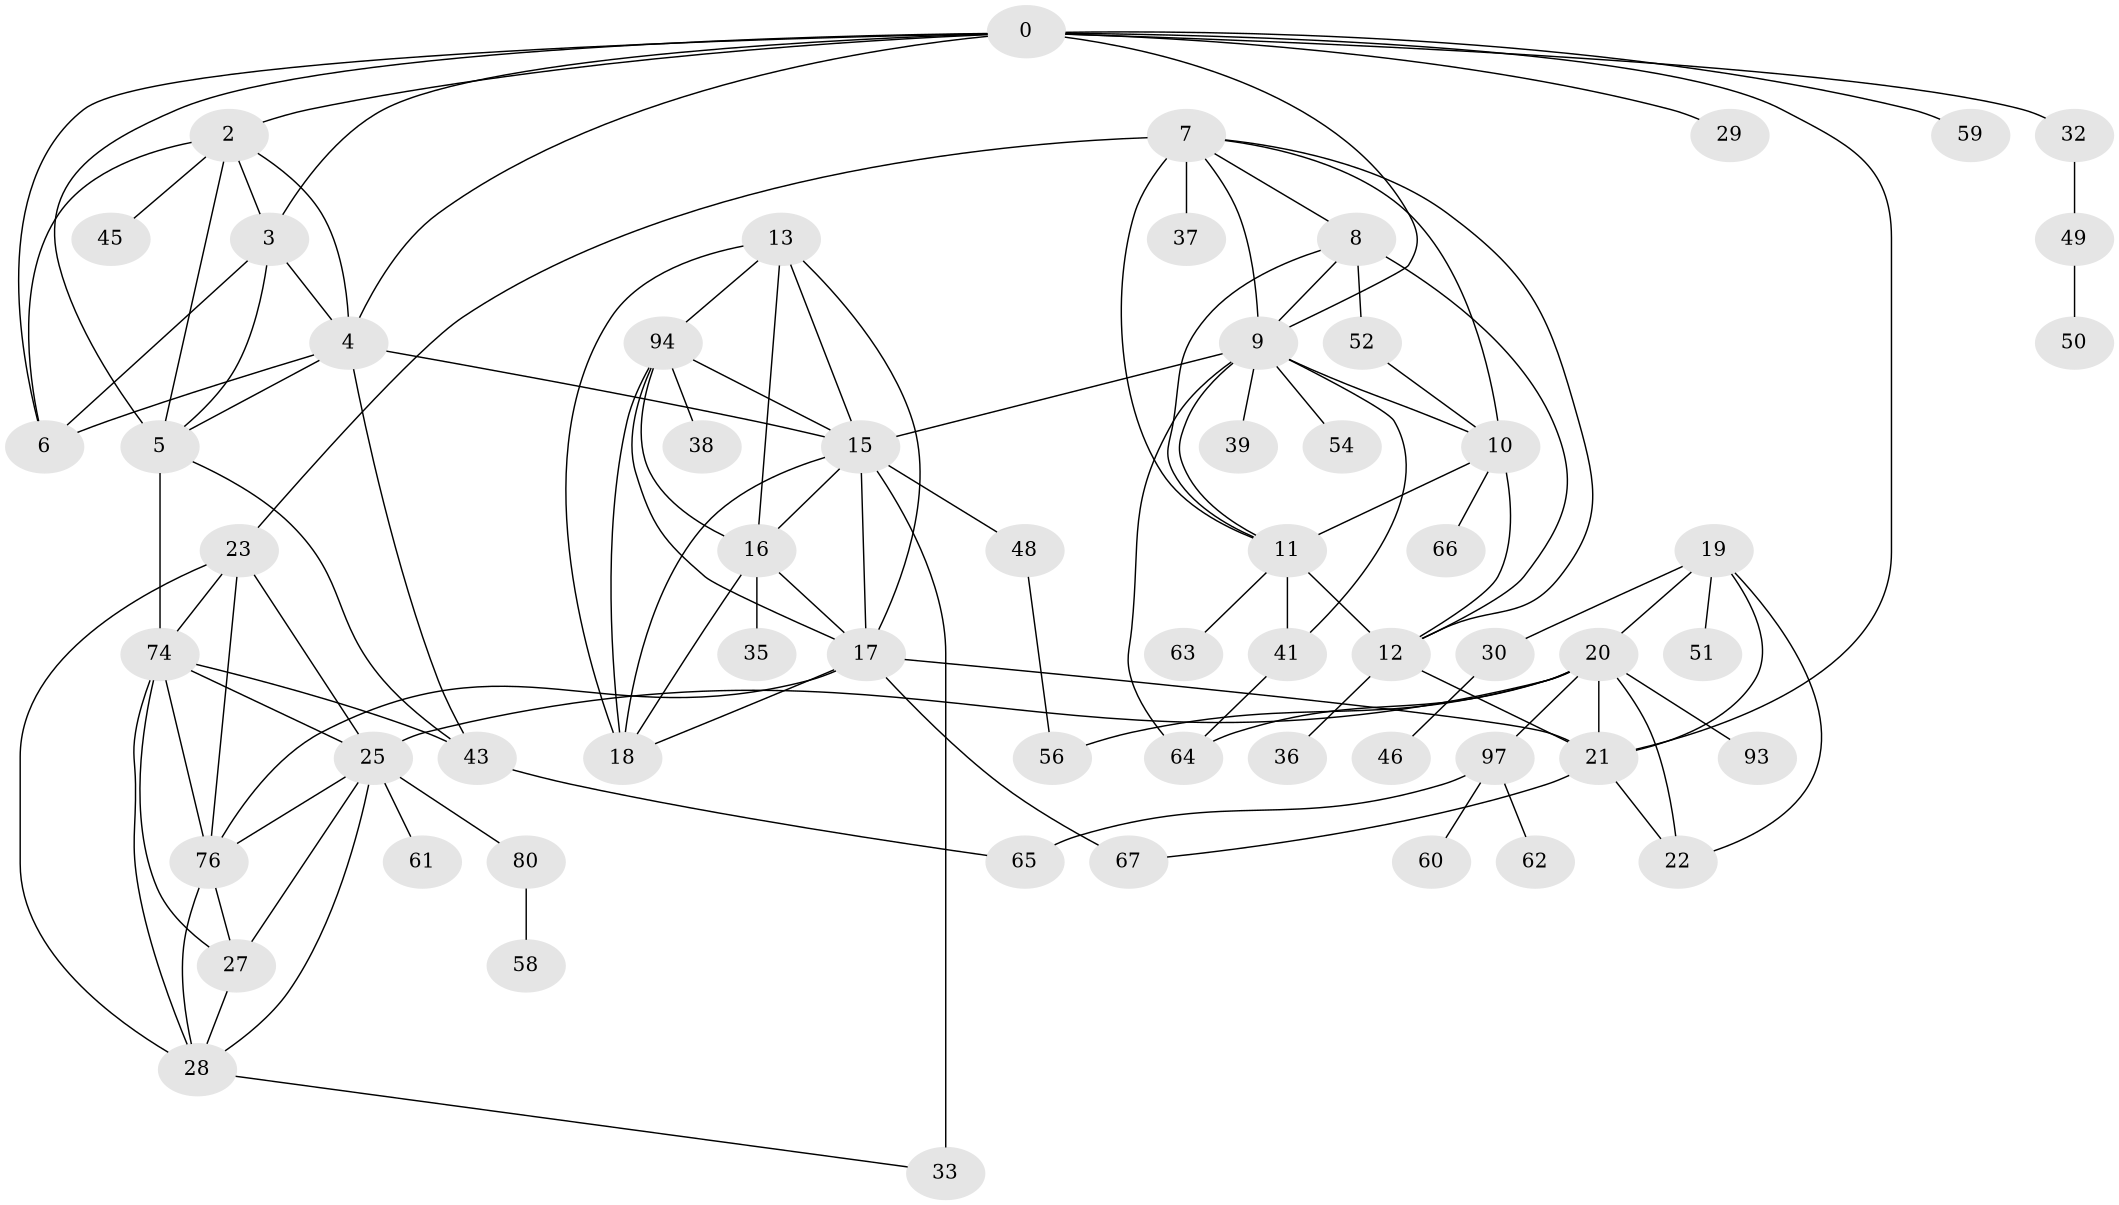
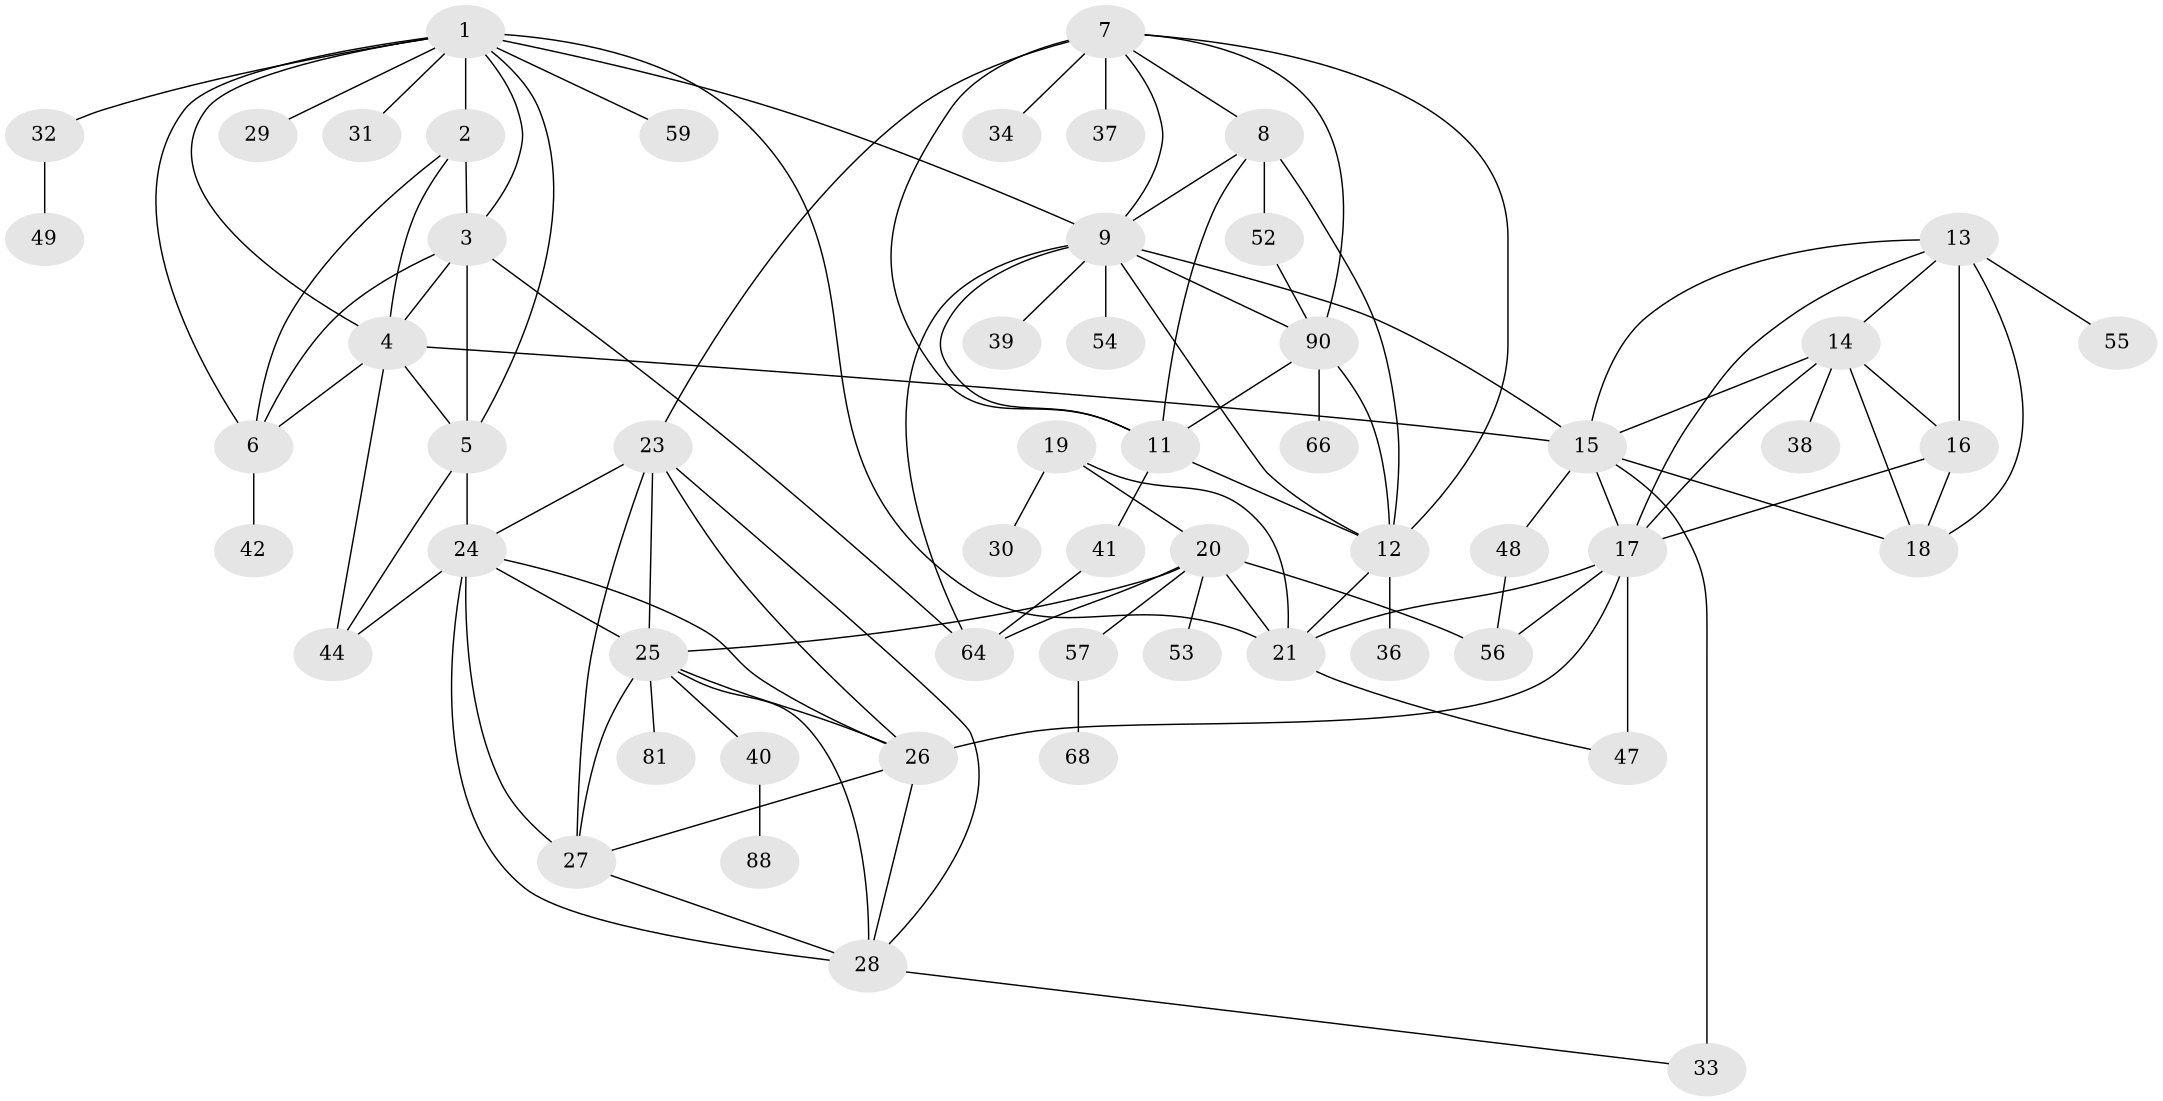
  graph {
    node [color=gray90 style=filled]
    edge [weight=1.0]
-   1 [label=0]
+   1
    2
    3
    4
    5
    6
    9
    21
    29
+   31
    32
    59
-   45
    64
    15
-   43
-   24 [label=74]
-   10
+   43 [label=44]
+   24
+   42
+   10 [label=90]
    11
    12
    39
    54
-   47 [label=67]
-   22
+   47
    49
    16
    17
    18
    33
    48
-   65
-   26 [label=76]
+   26
    25
    27
    28
    7
    8
    23
+   34
    37
    52
    66
    41
-   63
    36
    13
-   14 [label=94]
+   14
+   55
    38
-   35
    56
    19
    20
    30
-   51
-   53 [label=93]
-   57 [label=97]
-   46
-   40 [label=80]
-   61
-   60
-   62
-   58
-   50
+   53
+   57
+   40
+   61 [label=81]
+   60 [label=68]
+   58 [label=88]
    1 -- 2
    1 -- 3
    1 -- 4
    1 -- 5
    1 -- 6
    1 -- 9
    1 -- 21
    1 -- 29
+   1 -- 31
    1 -- 32
    1 -- 59
    2 -- 3
    2 -- 4
-   2 -- 5
    2 -- 6
-   2 -- 45
    3 -- 4
    3 -- 5
    3 -- 6
+   3 -- 64
    4 -- 5
    4 -- 6
    4 -- 15
    4 -- 43
    5 -- 43
    5 -- 24 [weight=3.0]
+   6 -- 42 [weight=2.0]
    9 -- 64
    9 -- 15
    9 -- 10
    9 -- 11
-   9 -- 41
+   9 -- 12
    9 -- 39 [weight=2.0]
    9 -- 54
    21 -- 47
-   21 -- 22
    32 -- 49
-   15 -- 16
    15 -- 17
    15 -- 18
    15 -- 33 [weight=2.0]
    15 -- 48
-   43 -- 65
    24 -- 43
    24 -- 26
    24 -- 25 [weight=2.0]
    24 -- 27
    24 -- 28
    10 -- 11
    10 -- 12
    10 -- 66 [weight=2.0]
    11 -- 12
    11 -- 41 [weight=3.0]
-   11 -- 63
    12 -- 21
    12 -- 36
-   49 -- 50
    16 -- 17
    16 -- 18
-   16 -- 35 [weight=2.0]
    17 -- 21
    17 -- 47 [weight=4.0]
-   17 -- 18
+   17 -- 56
    17 -- 26
    48 -- 56
    26 -- 27
    26 -- 28
    25 -- 26
    25 -- 27
    25 -- 28
    25 -- 40
    25 -- 61 [weight=2.0]
    27 -- 28
    28 -- 33
    7 -- 9
    7 -- 10
    7 -- 11
    7 -- 12
    7 -- 8
    7 -- 23
+   7 -- 34
    7 -- 37 [weight=4.0]
    8 -- 9
    8 -- 11
    8 -- 12
    8 -- 52 [weight=2.0]
    23 -- 24
    23 -- 26
    23 -- 25
+   23 -- 27
    23 -- 28
    52 -- 10
    41 -- 64
    13 -- 15
    13 -- 16
    13 -- 17
    13 -- 18
    13 -- 14
+   13 -- 55 [weight=2.0]
    14 -- 15
    14 -- 16
    14 -- 17
    14 -- 18
    14 -- 38
    19 -- 21
-   19 -- 22
    19 -- 20 [weight=3.0]
    19 -- 30
-   19 -- 51
    20 -- 21 [weight=3.0]
    20 -- 64 [weight=3.0]
-   20 -- 22 [weight=5.0]
    20 -- 25
    20 -- 56
    20 -- 53
    20 -- 57
-   30 -- 46
-   57 -- 65
    57 -- 60
-   57 -- 62
    40 -- 58
  }
